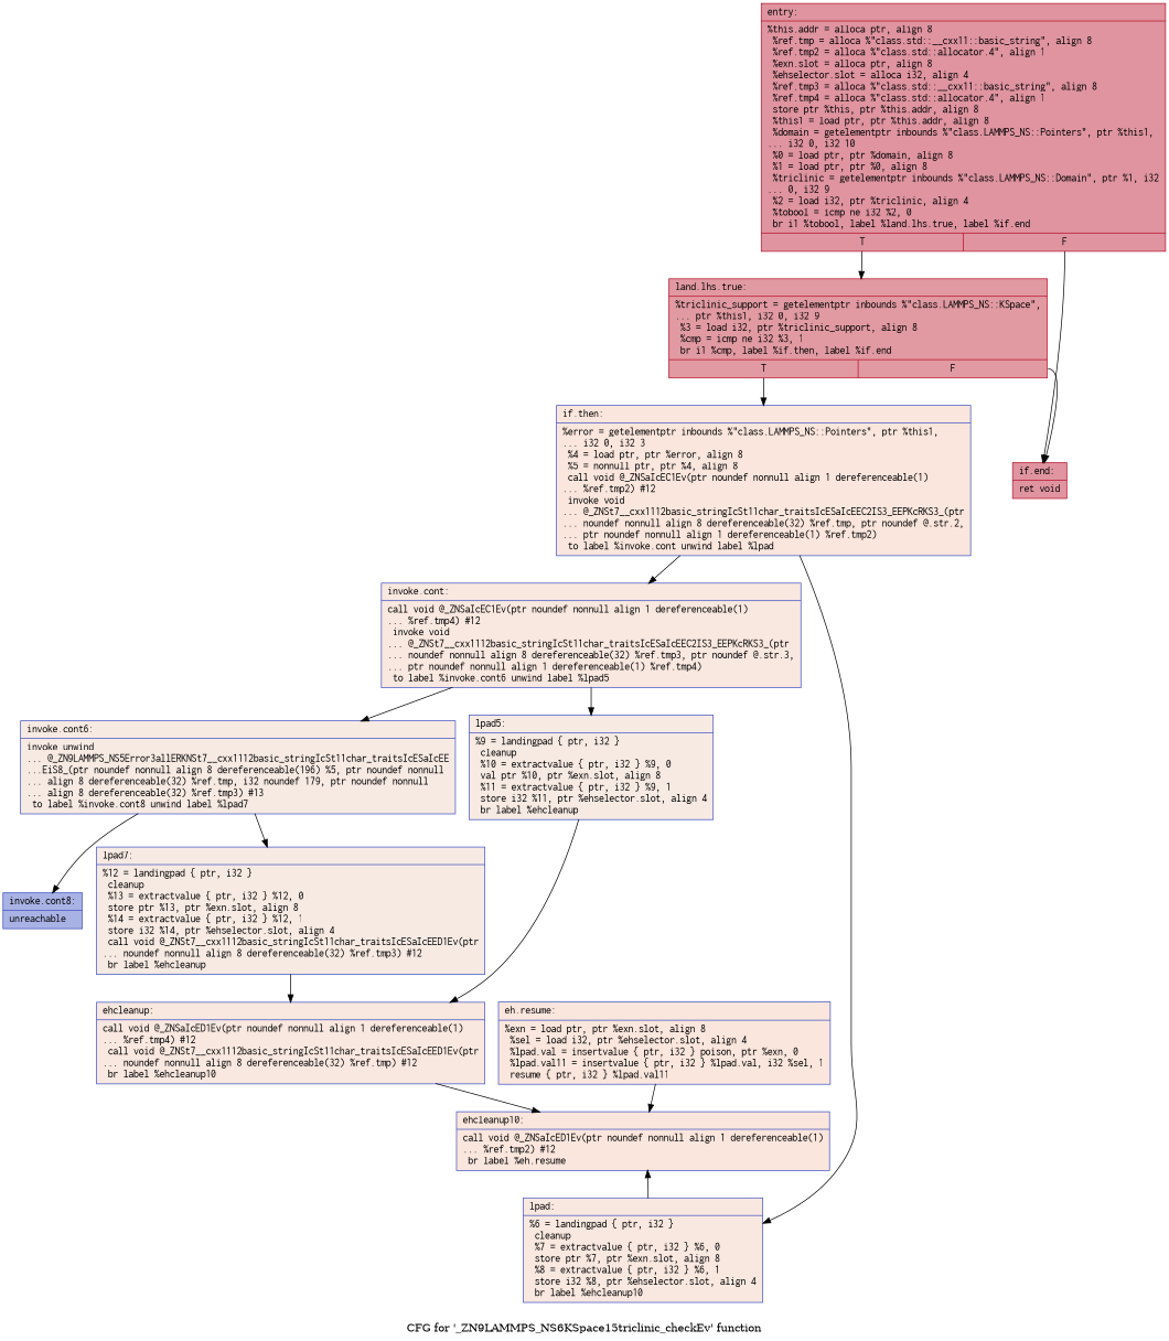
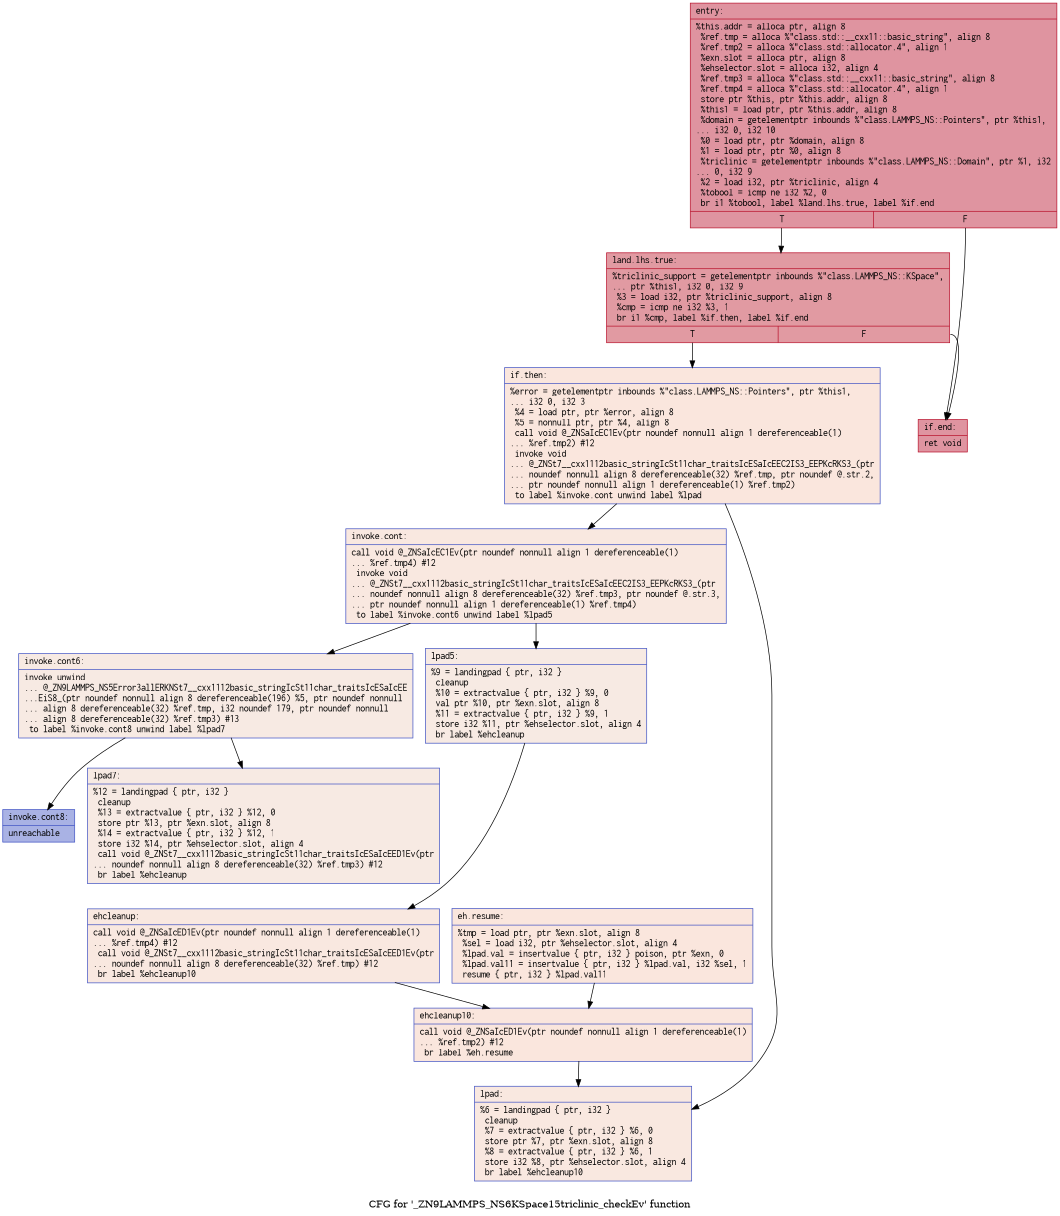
  digraph {
    label="CFG for '_ZN9LAMMPS_NS6KSpace15triclinic_checkEv' function"
    node [color="#3d50c3ff" fillcolor="#f3c7b170" fontname=Courier shape=record style=filled]
    n1 [color="#b70d28ff" fillcolor="#b70d2870" label="{entry:\l|  %this.addr = alloca ptr, align 8\l  %ref.tmp = alloca %\"class.std::__cxx11::basic_string\", align 8\l  %ref.tmp2 = alloca %\"class.std::allocator.4\", align 1\l  %exn.slot = alloca ptr, align 8\l  %ehselector.slot = alloca i32, align 4\l  %ref.tmp3 = alloca %\"class.std::__cxx11::basic_string\", align 8\l  %ref.tmp4 = alloca %\"class.std::allocator.4\", align 1\l  store ptr %this, ptr %this.addr, align 8\l  %this1 = load ptr, ptr %this.addr, align 8\l  %domain = getelementptr inbounds %\"class.LAMMPS_NS::Pointers\", ptr %this1,\l... i32 0, i32 10\l  %0 = load ptr, ptr %domain, align 8\l  %1 = load ptr, ptr %0, align 8\l  %triclinic = getelementptr inbounds %\"class.LAMMPS_NS::Domain\", ptr %1, i32\l... 0, i32 9\l  %2 = load i32, ptr %triclinic, align 4\l  %tobool = icmp ne i32 %2, 0\l  br i1 %tobool, label %land.lhs.true, label %if.end\l|{<s0>T|<s1>F}}"]
    n2 [color="#b70d28ff" fillcolor="#bb1b2c70" label="{land.lhs.true:\l|  %triclinic_support = getelementptr inbounds %\"class.LAMMPS_NS::KSpace\",\l... ptr %this1, i32 0, i32 9\l  %3 = load i32, ptr %triclinic_support, align 8\l  %cmp = icmp ne i32 %3, 1\l  br i1 %cmp, label %if.then, label %if.end\l|{<s0>T|<s1>F}}"]
    n3 [color="#b70d28ff" fillcolor="#b70d2870" label="{if.end:\l|  ret void\l}"]
    n4 [label="{if.then:\l|  %error = getelementptr inbounds %\"class.LAMMPS_NS::Pointers\", ptr %this1,\l... i32 0, i32 3\l  %4 = load ptr, ptr %error, align 8\l  %5 = nonnull ptr, ptr %4, align 8\l  call void @_ZNSaIcEC1Ev(ptr noundef nonnull align 1 dereferenceable(1)\l... %ref.tmp2) #12\l  invoke void\l... @_ZNSt7__cxx1112basic_stringIcSt11char_traitsIcESaIcEEC2IS3_EEPKcRKS3_(ptr\l... noundef nonnull align 8 dereferenceable(32) %ref.tmp, ptr noundef @.str.2,\l... ptr noundef nonnull align 1 dereferenceable(1) %ref.tmp2)\l          to label %invoke.cont unwind label %lpad\l}"]
    n5 [fillcolor="#f1ccb870" label="{invoke.cont:\l|  call void @_ZNSaIcEC1Ev(ptr noundef nonnull align 1 dereferenceable(1)\l... %ref.tmp4) #12\l  invoke void\l... @_ZNSt7__cxx1112basic_stringIcSt11char_traitsIcESaIcEEC2IS3_EEPKcRKS3_(ptr\l... noundef nonnull align 8 dereferenceable(32) %ref.tmp3, ptr noundef @.str.3,\l... ptr noundef nonnull align 1 dereferenceable(1) %ref.tmp4)\l          to label %invoke.cont6 unwind label %lpad5\l}"]
    n6 [fillcolor="#f1ccb870" label="{lpad:\l|  %6 = landingpad \{ ptr, i32 \}\l          cleanup\l  %7 = extractvalue \{ ptr, i32 \} %6, 0\l  store ptr %7, ptr %exn.slot, align 8\l  %8 = extractvalue \{ ptr, i32 \} %6, 1\l  store i32 %8, ptr %ehselector.slot, align 4\l  br label %ehcleanup10\l}"]
    n7 [fillcolor="#eed0c070" label="{invoke.cont6:\l|  invoke unwind\l... @_ZN9LAMMPS_NS5Error3allERKNSt7__cxx1112basic_stringIcSt11char_traitsIcESaIcEE\l...EiS8_(ptr noundef nonnull align 8 dereferenceable(196) %5, ptr noundef nonnull\l... align 8 dereferenceable(32) %ref.tmp, i32 noundef 179, ptr noundef nonnull\l... align 8 dereferenceable(32) %ref.tmp3) #13\l          to label %invoke.cont8 unwind label %lpad7\l}"]
    n8 [fillcolor="#eed0c070" label="{lpad5:\l|  %9 = landingpad \{ ptr, i32 \}\l          cleanup\l  %10 = extractvalue \{ ptr, i32 \} %9, 0\l  val ptr %10, ptr %exn.slot, align 8\l  %11 = extractvalue \{ ptr, i32 \} %9, 1\l  store i32 %11, ptr %ehselector.slot, align 4\l  br label %ehcleanup\l}"]
    n9 [label="{ehcleanup10:\l|  call void @_ZNSaIcED1Ev(ptr noundef nonnull align 1 dereferenceable(1)\l... %ref.tmp2) #12\l  br label %eh.resume\l}"]
    n10 [fillcolor="#3d50c370" label="{invoke.cont8:\l|  unreachable\l}"]
    n11 [fillcolor="#eed0c070" label="{lpad7:\l|  %12 = landingpad \{ ptr, i32 \}\l          cleanup\l  %13 = extractvalue \{ ptr, i32 \} %12, 0\l  store ptr %13, ptr %exn.slot, align 8\l  %14 = extractvalue \{ ptr, i32 \} %12, 1\l  store i32 %14, ptr %ehselector.slot, align 4\l  call void @_ZNSt7__cxx1112basic_stringIcSt11char_traitsIcESaIcEED1Ev(ptr\l... noundef nonnull align 8 dereferenceable(32) %ref.tmp3) #12\l  br label %ehcleanup\l}"]
    n12 [fillcolor="#f1ccb870" label="{ehcleanup:\l|  call void @_ZNSaIcED1Ev(ptr noundef nonnull align 1 dereferenceable(1)\l... %ref.tmp4) #12\l  call void @_ZNSt7__cxx1112basic_stringIcSt11char_traitsIcESaIcEED1Ev(ptr\l... noundef nonnull align 8 dereferenceable(32) %ref.tmp) #12\l  br label %ehcleanup10\l}"]
-   n13 [label="{eh.resume:\l|  %exn = load ptr, ptr %exn.slot, align 8\l  %sel = load i32, ptr %ehselector.slot, align 4\l  %lpad.val = insertvalue \{ ptr, i32 \} poison, ptr %exn, 0\l  %lpad.val11 = insertvalue \{ ptr, i32 \} %lpad.val, i32 %sel, 1\l  resume \{ ptr, i32 \} %lpad.val11\l}"]
+   n13 [label="{eh.resume:\l|  %tmp = load ptr, ptr %exn.slot, align 8\l  %sel = load i32, ptr %ehselector.slot, align 4\l  %lpad.val = insertvalue \{ ptr, i32 \} poison, ptr %exn, 0\l  %lpad.val11 = insertvalue \{ ptr, i32 \} %lpad.val, i32 %sel, 1\l  resume \{ ptr, i32 \} %lpad.val11\l}"]
    n1 -> n2 [tailport=s0]
    n1 -> n3 [tailport=s1]
    n2 -> n3 [tailport=s1]
    n2 -> n4 [tailport=s0]
    n4 -> n5
    n4 -> n6
    n5 -> n7
    n5 -> n8
-   n6 -> n9
+   n9 -> n6
    n7 -> n10
    n7 -> n11
    n8 -> n12
-   n11 -> n12
    n12 -> n9
    n13 -> n9
  }
